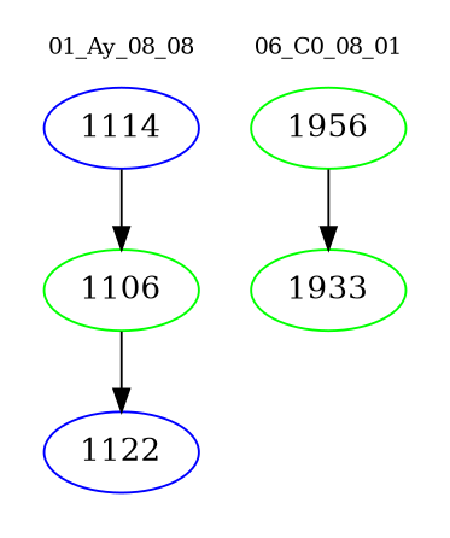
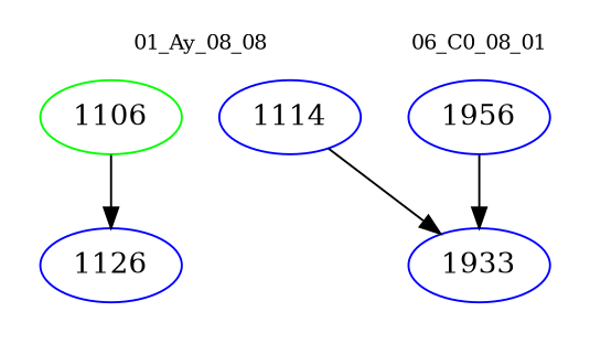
  digraph {
    node [color=blue]
    edge [color=black]
    n1 [label=1114]
    n2 [color=green label=1106]
-   n3 [label=1122]
-   n4 [color=green label=1956]
-   n5 [color=green label=1933]
+   n3 [label=1126]
+   n4 [label=1956]
+   n5 [label=1933]
    subgraph cluster_1 {
      color=white
      fontsize=10
      label="01_Ay_08_08"
      n1
      n2
      n3
    }
    subgraph cluster_2 {
      color=white
      fontsize=10
      label="06_C0_08_01"
      n4
      n5
    }
-   n1 -> n2
+   n1 -> n5
    n2 -> n3
    n4 -> n5
  }
